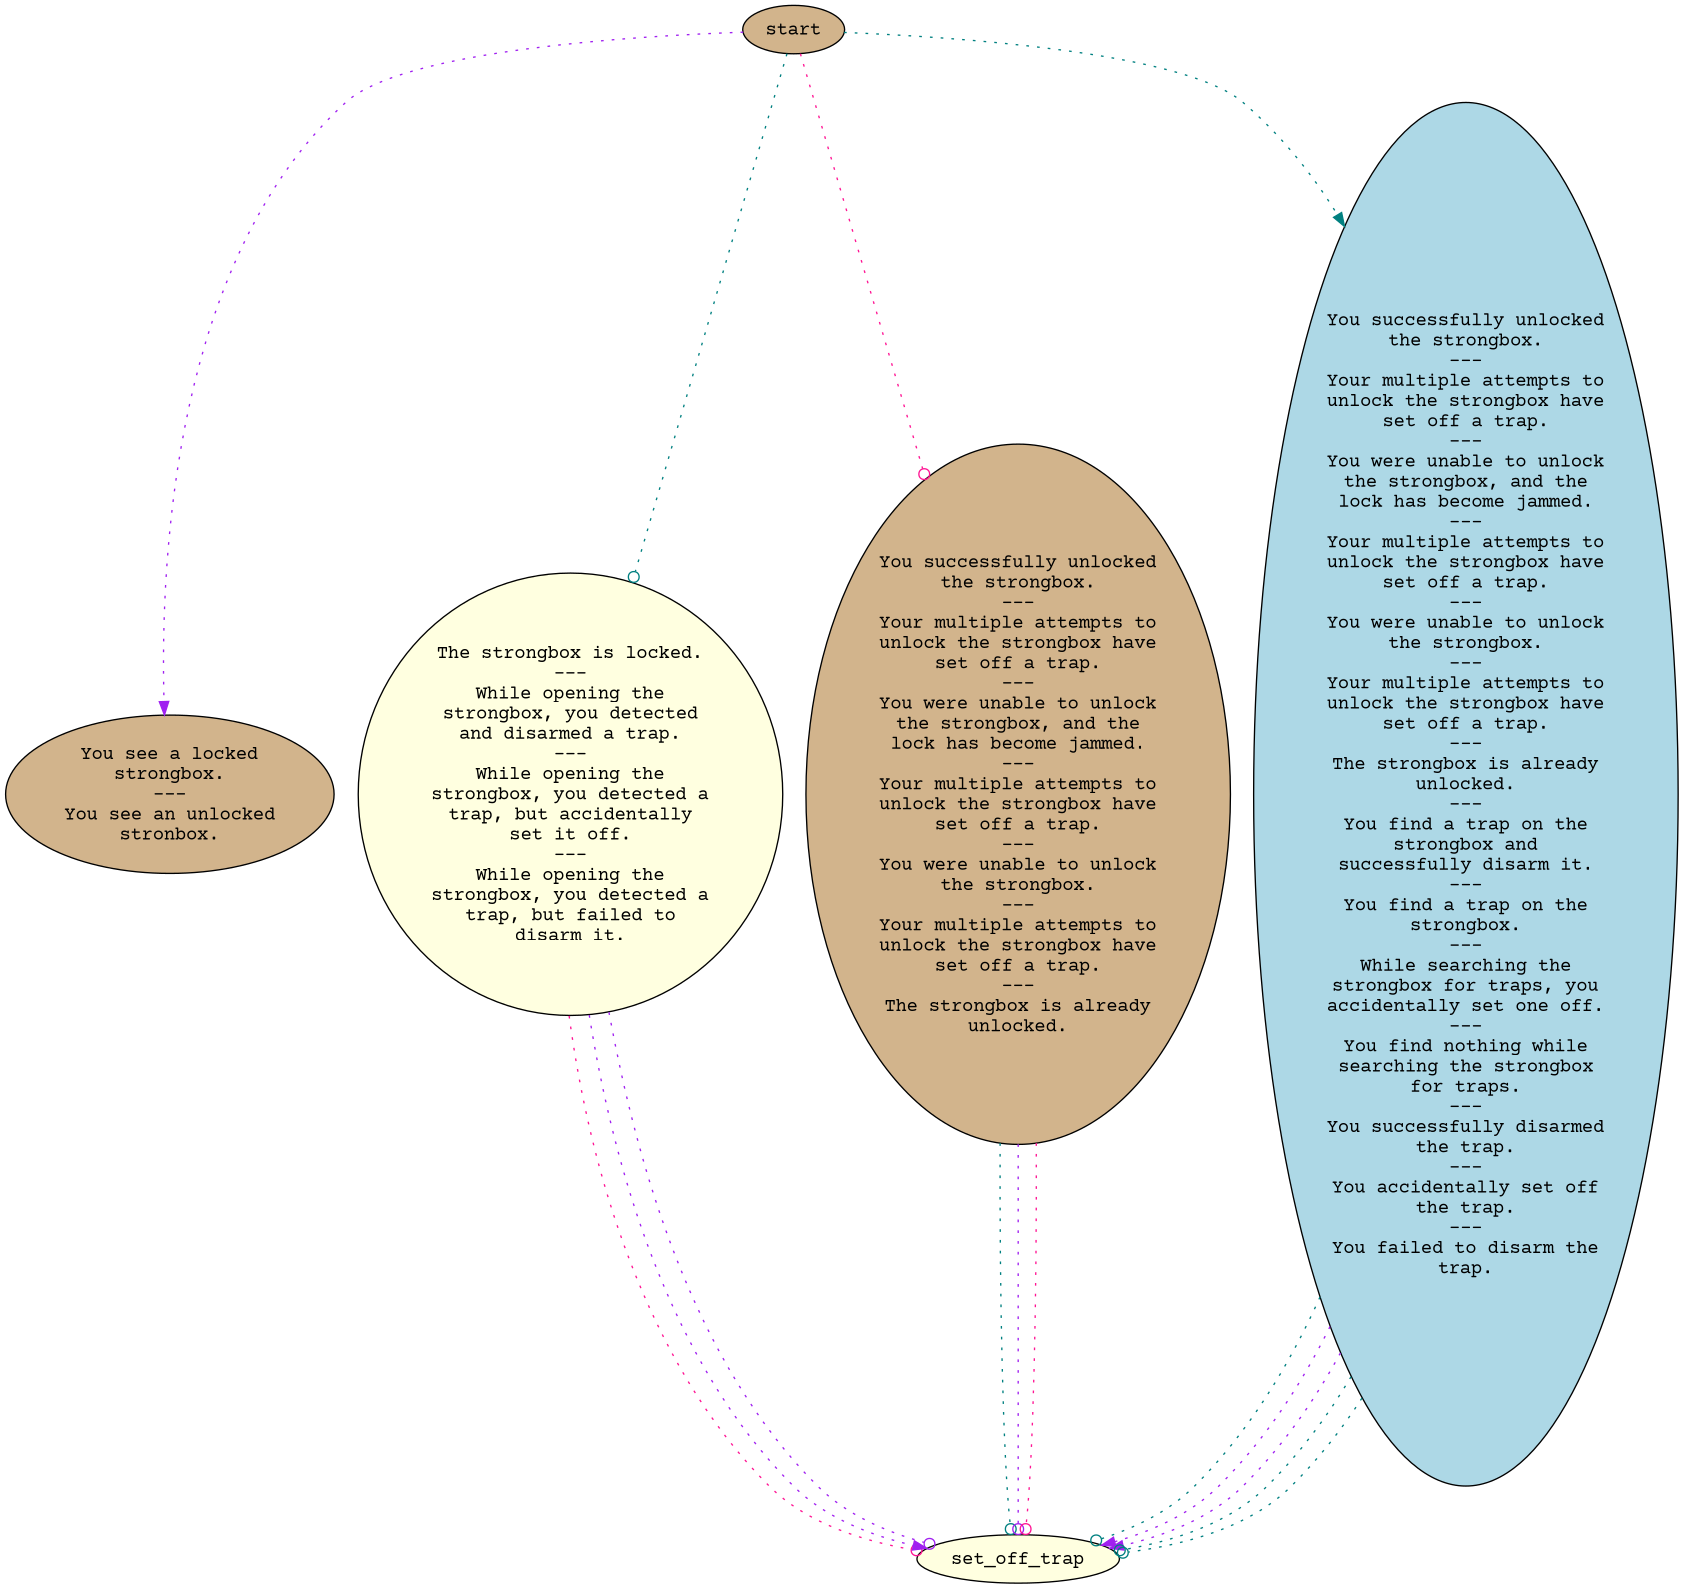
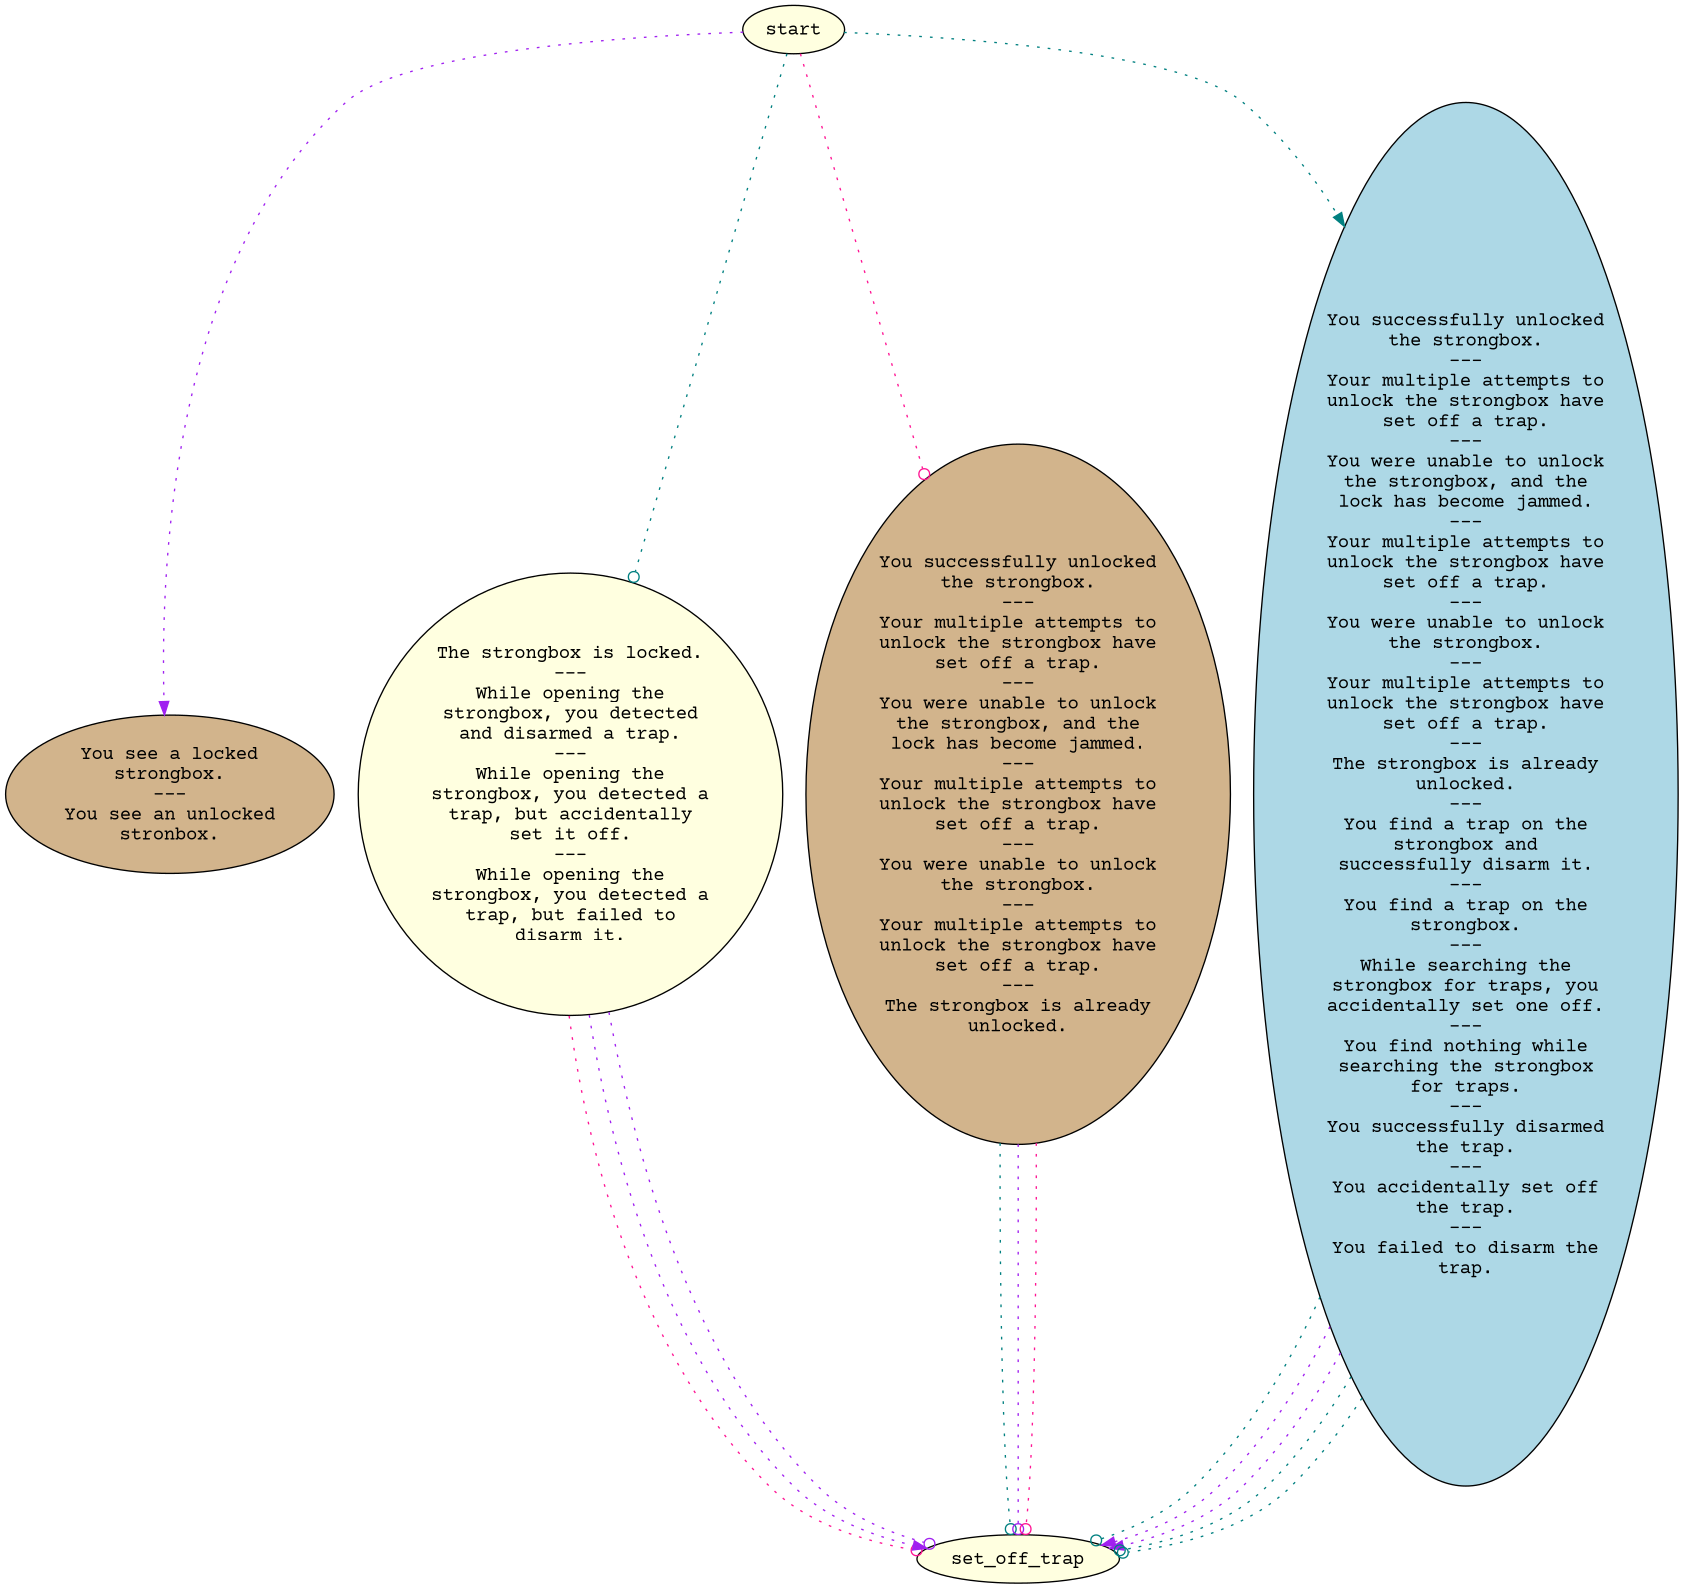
  digraph {
    fontname="Courier Prime"
    node [color="#000000" fillcolor=lightyellow style=filled fontname="Courier Prime"]
    edge [color=purple style=dotted arrowhead=odot fontname="Courier Prime"]
-   start [fillcolor=tan]
+   start
    n2 [fillcolor=tan label="You see a locked\nstrongbox.\n---\nYou see an unlocked\nstronbox."]
    n3 [label="The strongbox is locked.\n---\nWhile opening the\nstrongbox, you detected\nand disarmed a trap.\n---\nWhile opening the\nstrongbox, you detected a\ntrap, but accidentally\nset it off.\n---\nWhile opening the\nstrongbox, you detected a\ntrap, but failed to\ndisarm it."]
    n4 [fillcolor=tan label="You successfully unlocked\nthe strongbox.\n---\nYour multiple attempts to\nunlock the strongbox have\nset off a trap.\n---\nYou were unable to unlock\nthe strongbox, and the\nlock has become jammed.\n---\nYour multiple attempts to\nunlock the strongbox have\nset off a trap.\n---\nYou were unable to unlock\nthe strongbox.\n---\nYour multiple attempts to\nunlock the strongbox have\nset off a trap.\n---\nThe strongbox is already\nunlocked."]
    n5 [fillcolor=lightblue label="You successfully unlocked\nthe strongbox.\n---\nYour multiple attempts to\nunlock the strongbox have\nset off a trap.\n---\nYou were unable to unlock\nthe strongbox, and the\nlock has become jammed.\n---\nYour multiple attempts to\nunlock the strongbox have\nset off a trap.\n---\nYou were unable to unlock\nthe strongbox.\n---\nYour multiple attempts to\nunlock the strongbox have\nset off a trap.\n---\nThe strongbox is already\nunlocked.\n---\nYou find a trap on the\nstrongbox and\nsuccessfully disarm it.\n---\nYou find a trap on the\nstrongbox.\n---\nWhile searching the\nstrongbox for traps, you\naccidentally set one off.\n---\nYou find nothing while\nsearching the strongbox\nfor traps.\n---\nYou successfully disarmed\nthe trap.\n---\nYou accidentally set off\nthe trap.\n---\nYou failed to disarm the\ntrap."]
    set_off_trap
    start -> n2 [arrowhead=normal]
    start -> n3 [color=teal]
    start -> n4 [color=deeppink]
    start -> n5 [color=teal arrowhead=normal]
    n3 -> set_off_trap [color=deeppink]
    n3 -> set_off_trap [arrowhead=normal]
    n3 -> set_off_trap
    n4 -> set_off_trap [color=teal]
    n4 -> set_off_trap
    n4 -> set_off_trap [color=deeppink]
    n5 -> set_off_trap [color=teal]
    n5 -> set_off_trap [arrowhead=normal]
    n5 -> set_off_trap [arrowhead=normal]
    n5 -> set_off_trap [color=teal]
    n5 -> set_off_trap [color=teal]
  }
